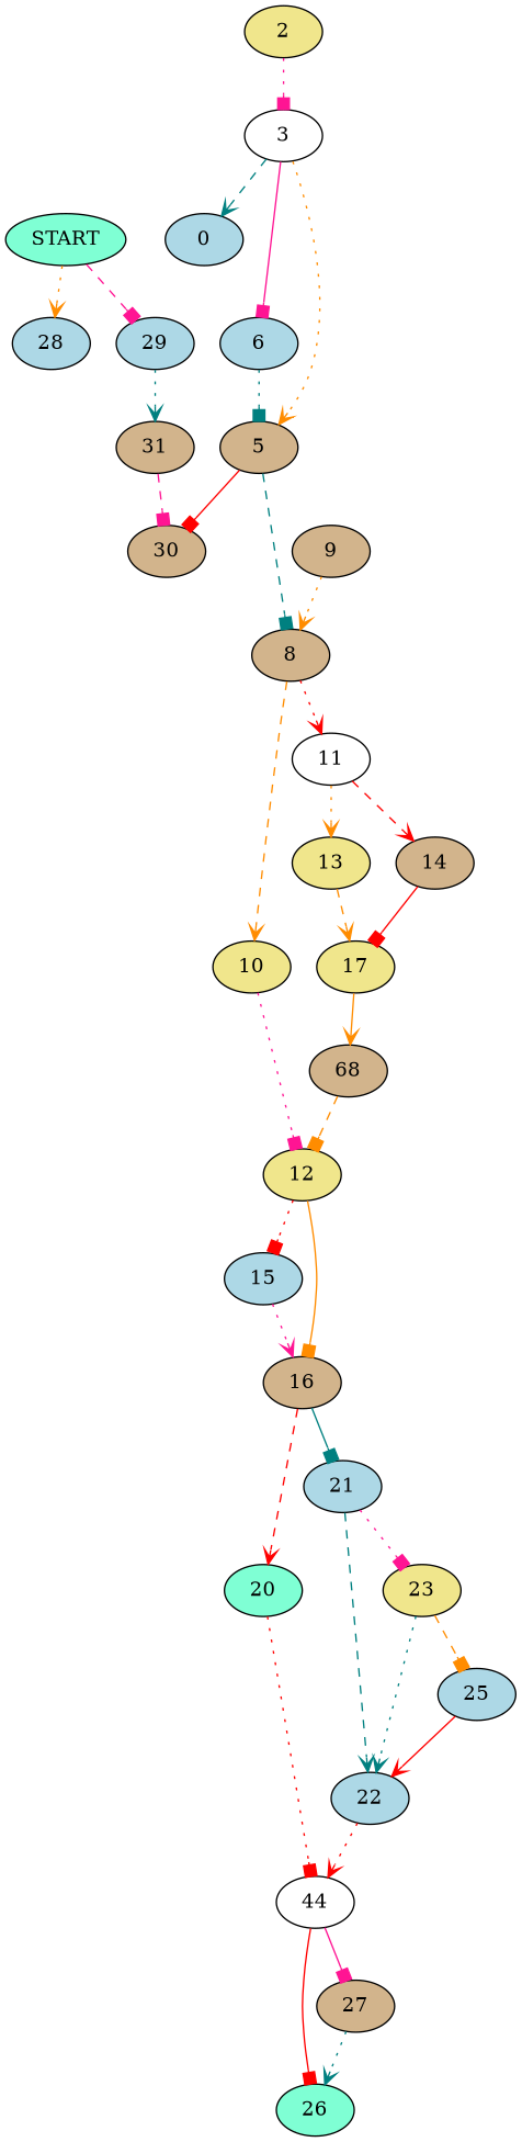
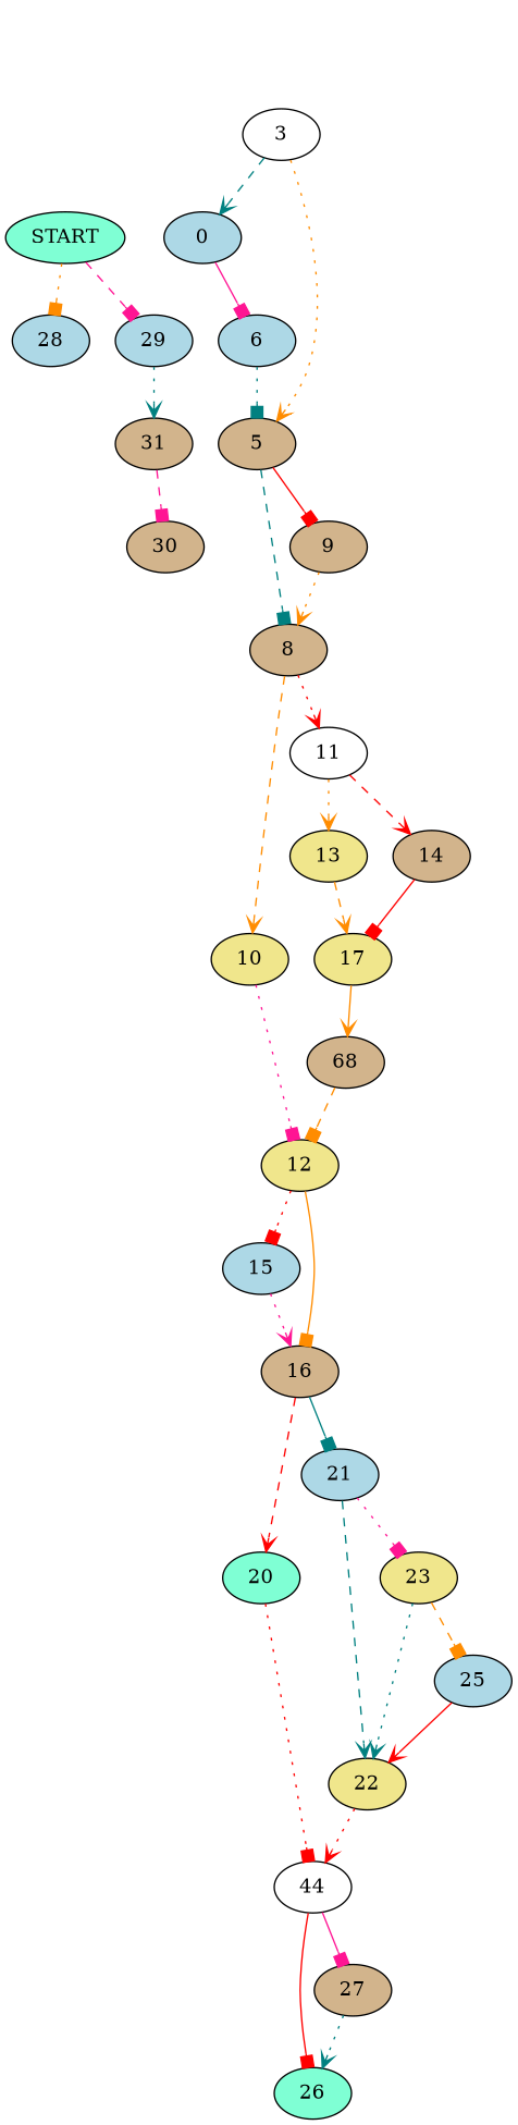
  digraph {
    node [fillcolor=tan style=filled]
    edge [arrowhead=vee color=darkorange style=dotted]
    n1 [fillcolor=aquamarine label=START]
    28 [fillcolor=lightblue]
    29 [fillcolor=lightblue]
    31
-   2 [fillcolor=khaki]
    3 [fillcolor=white]
    n7 [fillcolor=lightblue label=0]
    5
    6 [fillcolor=lightblue]
    8
    9
    10 [fillcolor=khaki]
    11 [fillcolor=white]
    12 [fillcolor=khaki]
    13 [fillcolor=khaki]
    14
    15 [fillcolor=lightblue]
    16
    17 [fillcolor=khaki]
    20 [fillcolor=aquamarine]
    21 [fillcolor=lightblue]
    n22 [label=68]
    n23 [fillcolor=white label=44]
-   22 [fillcolor=lightblue]
+   22 [fillcolor=khaki]
    23 [fillcolor=khaki]
    26 [fillcolor=aquamarine]
    27
    25 [fillcolor=lightblue]
    30
-   n1 -> 28
+   n1 -> 28 [arrowhead=box]
    n1 -> 29 [arrowhead=box color=deeppink style=dashed]
    29 -> 31 [color=teal]
    31 -> 30 [arrowhead=box color=deeppink style=dashed]
-   2 -> 3 [arrowhead=box color=deeppink]
    3 -> n7 [color=teal style=dashed]
    3 -> 5
-   3 -> 6 [arrowhead=box color=deeppink style=solid]
+   n7 -> 6 [arrowhead=box color=deeppink style=solid]
    5 -> 8 [arrowhead=box color=teal style=dashed]
-   5 -> 30 [arrowhead=box color=red style=solid]
+   5 -> 9 [arrowhead=box color=red style=solid]
    6 -> 5 [arrowhead=box color=teal]
    8 -> 10 [style=dashed]
    8 -> 11 [color=red]
    9 -> 8
    10 -> 12 [arrowhead=box color=deeppink]
    11 -> 13
    11 -> 14 [color=red style=dashed]
    12 -> 15 [arrowhead=box color=red]
    12 -> 16 [arrowhead=box style=solid]
    13 -> 17 [style=dashed]
    14 -> 17 [arrowhead=box color=red style=solid]
    15 -> 16 [color=deeppink]
    16 -> 20 [color=red style=dashed]
    16 -> 21 [arrowhead=box color=teal style=solid]
    17 -> n22 [style=solid]
    20 -> n23 [arrowhead=box color=red]
    21 -> 22 [color=teal style=dashed]
    21 -> 23 [arrowhead=box color=deeppink]
    n22 -> 12 [arrowhead=box style=dashed]
    n23 -> 26 [arrowhead=box color=red style=solid]
    n23 -> 27 [arrowhead=box color=deeppink style=solid]
    22 -> n23 [color=red]
    23 -> 22 [color=teal]
    23 -> 25 [arrowhead=box style=dashed]
    27 -> 26 [color=teal]
    25 -> 22 [color=red style=solid]
  }
